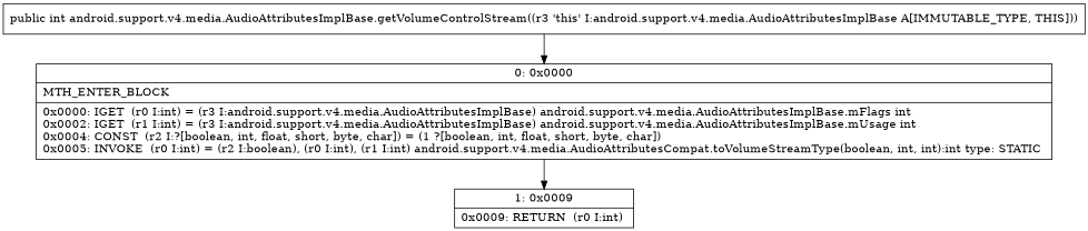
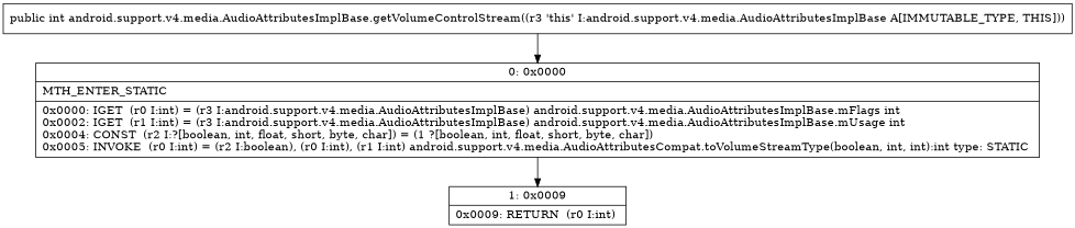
  digraph {
    node [shape=record]
-   n1 [label="{0\:\ 0x0000|MTH_ENTER_BLOCK\l|0x0000: IGET  (r0 I:int) = (r3 I:android.support.v4.media.AudioAttributesImplBase) android.support.v4.media.AudioAttributesImplBase.mFlags int \l0x0002: IGET  (r1 I:int) = (r3 I:android.support.v4.media.AudioAttributesImplBase) android.support.v4.media.AudioAttributesImplBase.mUsage int \l0x0004: CONST  (r2 I:?[boolean, int, float, short, byte, char]) = (1 ?[boolean, int, float, short, byte, char]) \l0x0005: INVOKE  (r0 I:int) = (r2 I:boolean), (r0 I:int), (r1 I:int) android.support.v4.media.AudioAttributesCompat.toVolumeStreamType(boolean, int, int):int type: STATIC \l}"]
+   n1 [label="{0\:\ 0x0000|MTH_ENTER_STATIC\l|0x0000: IGET  (r0 I:int) = (r3 I:android.support.v4.media.AudioAttributesImplBase) android.support.v4.media.AudioAttributesImplBase.mFlags int \l0x0002: IGET  (r1 I:int) = (r3 I:android.support.v4.media.AudioAttributesImplBase) android.support.v4.media.AudioAttributesImplBase.mUsage int \l0x0004: CONST  (r2 I:?[boolean, int, float, short, byte, char]) = (1 ?[boolean, int, float, short, byte, char]) \l0x0005: INVOKE  (r0 I:int) = (r2 I:boolean), (r0 I:int), (r1 I:int) android.support.v4.media.AudioAttributesCompat.toVolumeStreamType(boolean, int, int):int type: STATIC \l}"]
    n2 [label="{1\:\ 0x0009|0x0009: RETURN  (r0 I:int) \l}"]
    n3 [label="{public int android.support.v4.media.AudioAttributesImplBase.getVolumeControlStream((r3 'this' I:android.support.v4.media.AudioAttributesImplBase A[IMMUTABLE_TYPE, THIS])) }"]
    n1 -> n2
    n3 -> n1
  }
